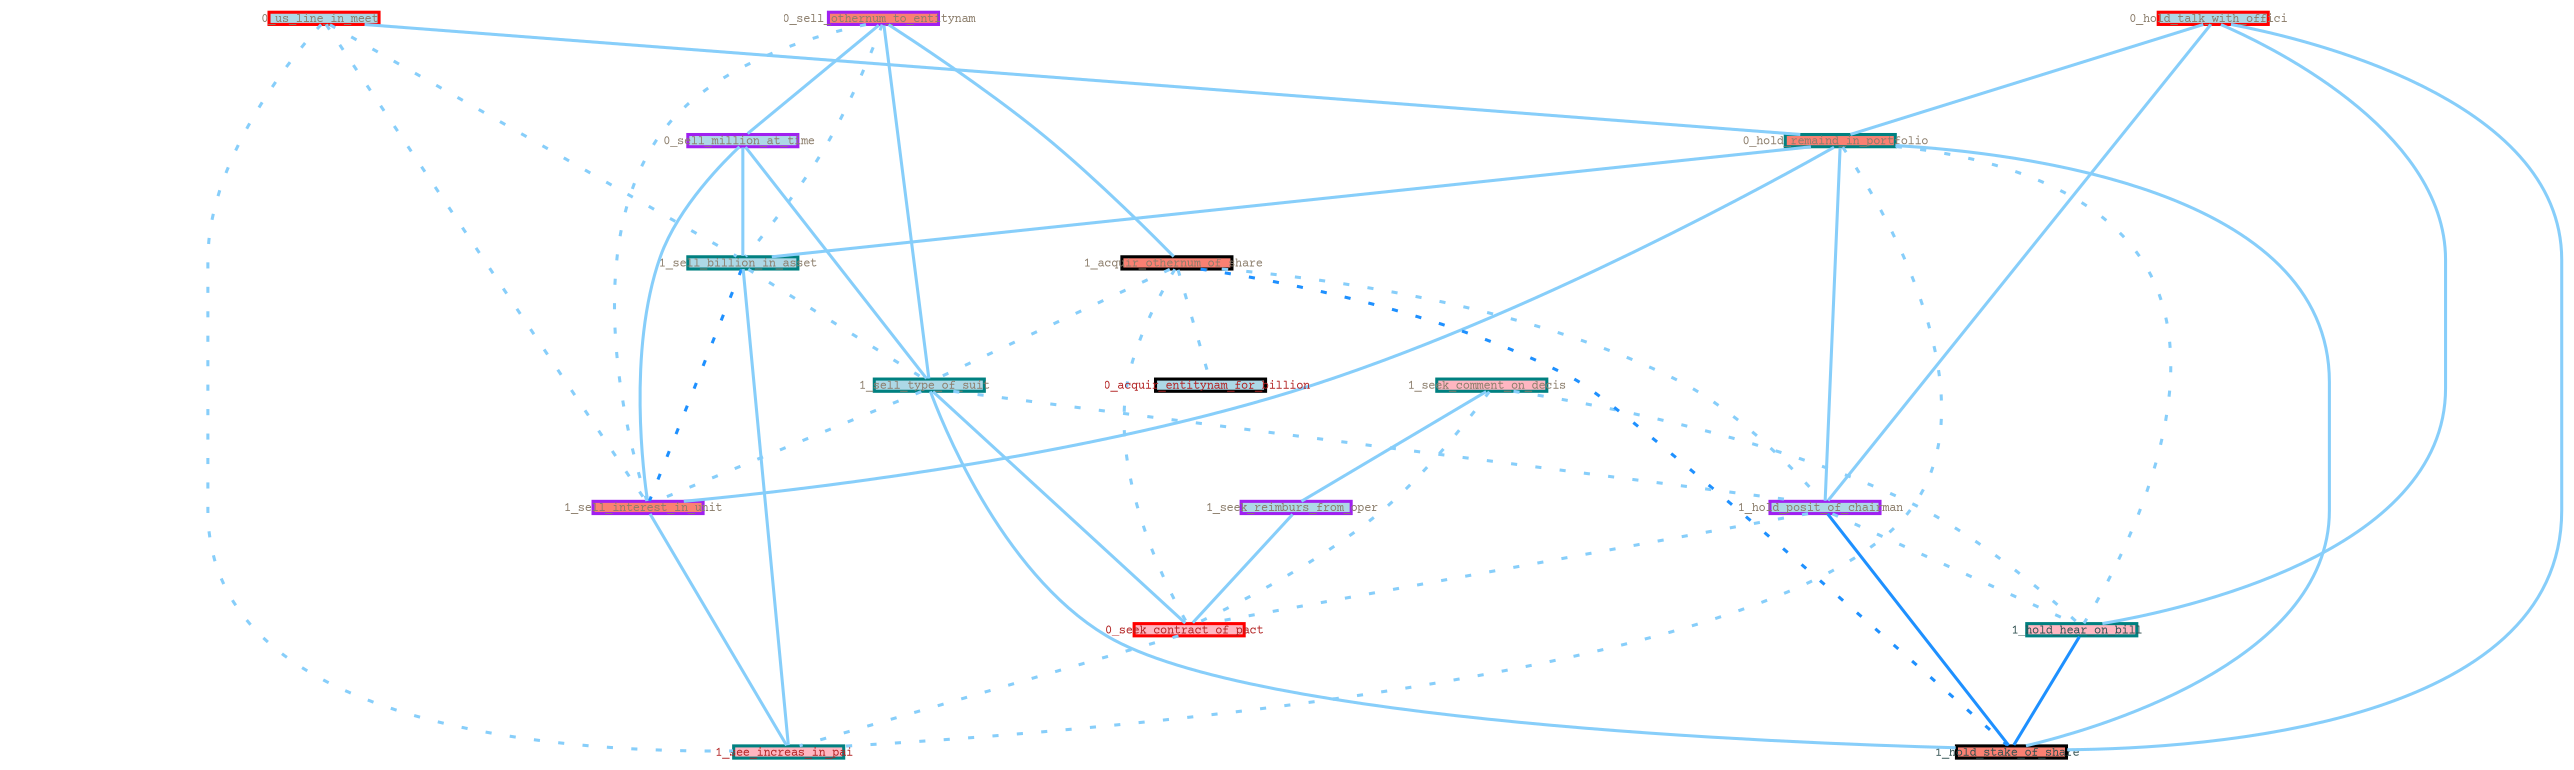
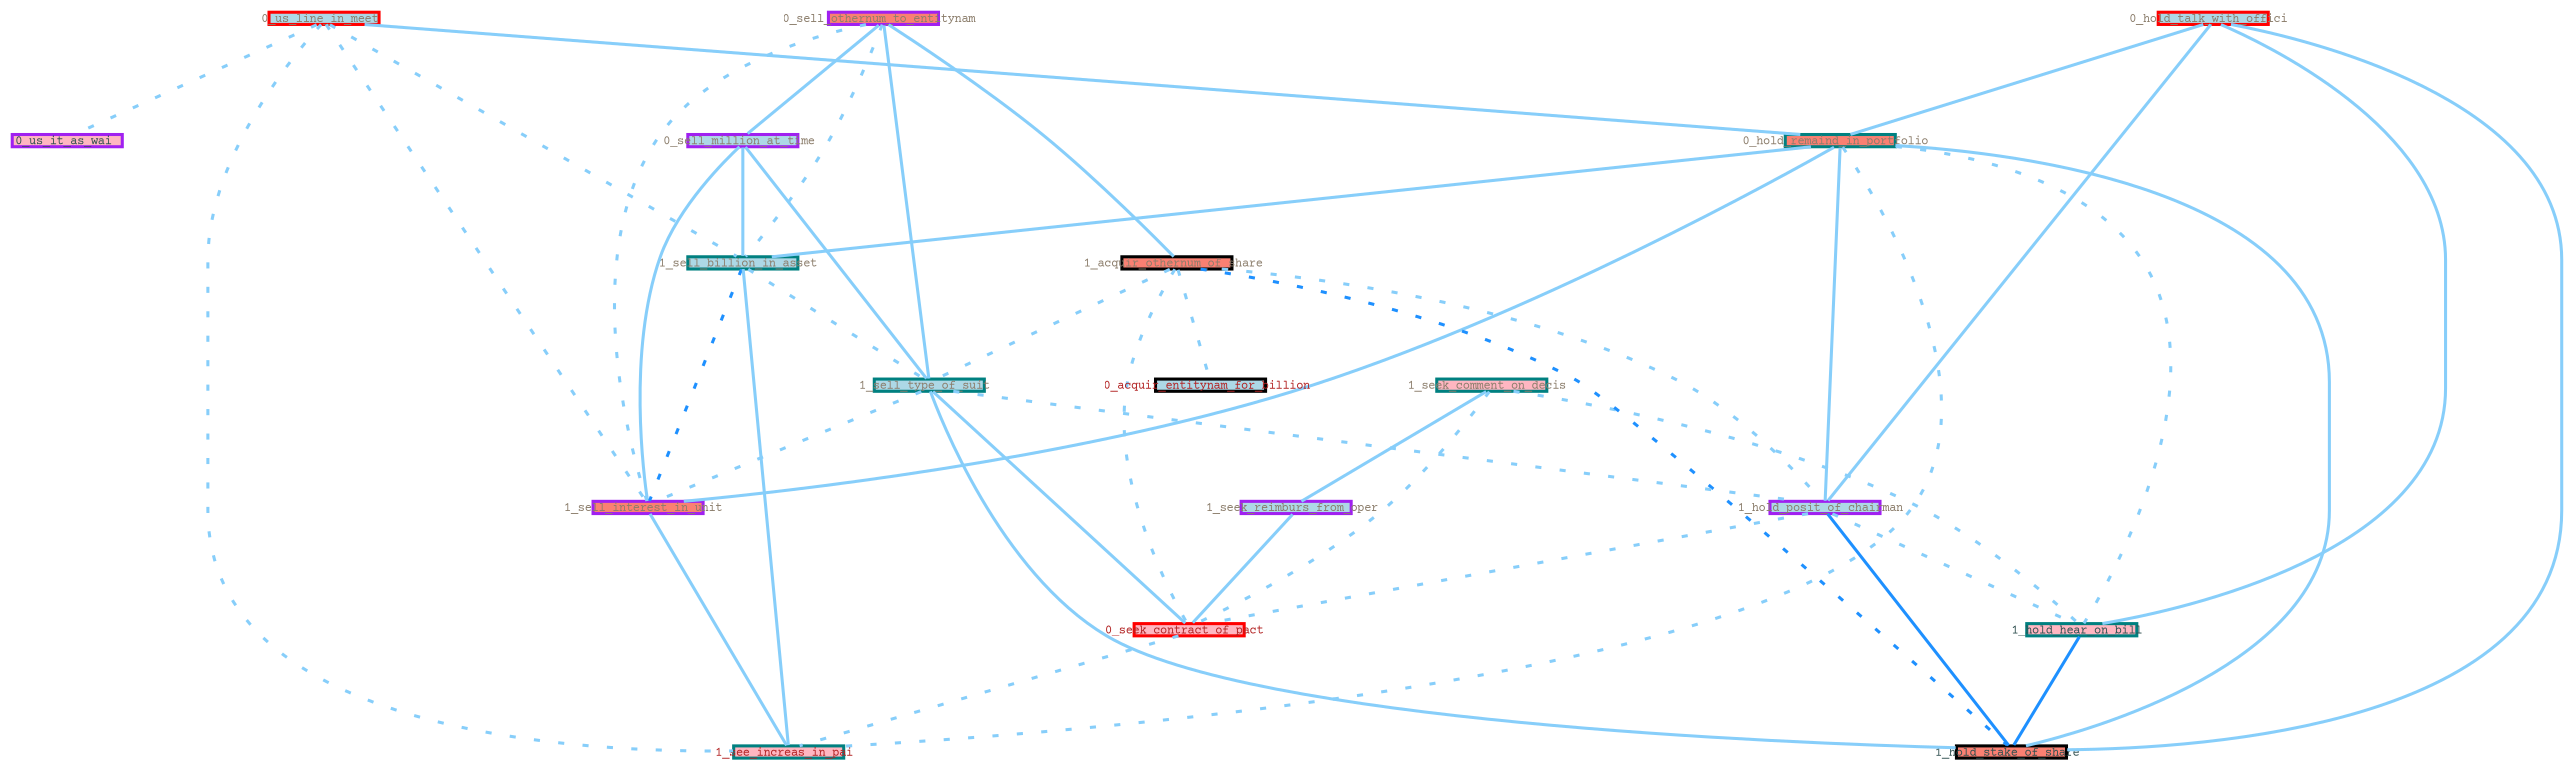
  graph {
    fontname="Courier Prime"
    node [color=purple fillcolor=lightblue fixedsize=true fontcolor="#8b7d6b" fontname="Courier Prime" fontsize=4 shape=polygon style=filled]
    edge [color="#87cefa" fontname="Courier Prime" style=solid w=1]
    "0_hold_talk_with_offici " [color=red height=.06 width=.5]
    "0_sell_othernum_to_entitynam " [fillcolor=salmon height=.06 width=.5]
    "1_seek_comment_on_decis " [color=teal fillcolor=lightpink height=.06 width=.5]
    "0_sell_million_at_time " [height=.06 width=.5]
    "0_us_line_in_meet " [color=red height=.06 width=.5]
    "0_hold_remaind_in_portfolio " [color=teal fillcolor=salmon height=.06 width=.5]
    "1_acquir_othernum_of_share " [color=black fillcolor=salmon height=.06 width=.5]
    "1_sell_billion_in_asset " [color=teal height=.06 width=.5]
    "1_sell_type_of_suit " [color=teal height=.06 width=.5]
    "1_seek_reimburs_from_oper " [height=.06 width=.5]
    "1_sell_interest_in_unit " [fillcolor=salmon height=.06 width=.5]
    "1_hold_posit_of_chairman " [height=.06 width=.5]
    "0_seek_contract_of_pact " [color=red fillcolor=lightpink fontcolor="#b22222" height=.06 width=.5]
    "0_acquir_entitynam_for_billion " [color=black fontcolor="#b22222" height=.06 width=.5]
    "1_see_increas_in_pai " [color=teal fillcolor=lightpink fontcolor="#b22222" height=.06 width=.5]
    "1_hold_hear_on_bill " [color=teal fillcolor=lightpink fontcolor="#2f4f4f" height=.06 width=.5]
    "1_hold_stake_of_share " [color=black fillcolor=salmon fontcolor="#2f4f4f" height=.06 width=.5]
+   "0_us_it_as_wai " [fillcolor=lightpink fontcolor="#2f4f4f" height=.06 width=.5]
    subgraph sub_1 {
      "0_hold_talk_with_offici "
      "0_sell_othernum_to_entitynam "
      "1_seek_comment_on_decis "
      "0_sell_million_at_time "
      "0_us_line_in_meet "
      "0_hold_remaind_in_portfolio "
      "1_acquir_othernum_of_share "
      "1_sell_billion_in_asset "
      "1_sell_type_of_suit "
      "1_seek_reimburs_from_oper "
      "1_sell_interest_in_unit "
      "1_hold_posit_of_chairman "
    }
    subgraph sub_2 {
      "0_seek_contract_of_pact "
      "0_acquir_entitynam_for_billion "
      "1_see_increas_in_pai "
    }
    "0_hold_talk_with_offici " -- "0_hold_remaind_in_portfolio "
    "0_hold_talk_with_offici " -- "1_hold_posit_of_chairman "
    "0_hold_talk_with_offici " -- "1_hold_hear_on_bill "
    "0_hold_talk_with_offici " -- "1_hold_stake_of_share "
    "0_sell_othernum_to_entitynam " -- "0_sell_million_at_time "
    "0_sell_othernum_to_entitynam " -- "1_acquir_othernum_of_share "
    "0_sell_othernum_to_entitynam " -- "1_sell_billion_in_asset " [style=dotted]
    "0_sell_othernum_to_entitynam " -- "1_sell_type_of_suit "
    "0_sell_othernum_to_entitynam " -- "1_sell_interest_in_unit " [style=dotted]
    "1_seek_comment_on_decis " -- "1_seek_reimburs_from_oper "
    "1_seek_comment_on_decis " -- "0_seek_contract_of_pact " [style=dotted]
    "1_seek_comment_on_decis " -- "1_hold_hear_on_bill " [style=dotted]
    "0_sell_million_at_time " -- "1_sell_billion_in_asset "
    "0_sell_million_at_time " -- "1_sell_type_of_suit "
    "0_sell_million_at_time " -- "1_sell_interest_in_unit "
    "0_us_line_in_meet " -- "0_hold_remaind_in_portfolio "
    "0_us_line_in_meet " -- "1_sell_billion_in_asset " [style=dotted]
    "0_us_line_in_meet " -- "1_sell_interest_in_unit " [style=dotted]
    "0_us_line_in_meet " -- "1_see_increas_in_pai " [style=dotted]
+   "0_us_line_in_meet " -- "0_us_it_as_wai " [style=dotted]
    "0_hold_remaind_in_portfolio " -- "1_sell_billion_in_asset "
    "0_hold_remaind_in_portfolio " -- "1_sell_interest_in_unit "
    "0_hold_remaind_in_portfolio " -- "1_hold_posit_of_chairman "
    "0_hold_remaind_in_portfolio " -- "1_see_increas_in_pai " [style=dotted]
    "0_hold_remaind_in_portfolio " -- "1_hold_hear_on_bill " [style=dotted]
    "0_hold_remaind_in_portfolio " -- "1_hold_stake_of_share "
    "1_acquir_othernum_of_share " -- "1_sell_type_of_suit " [style=dotted]
    "1_acquir_othernum_of_share " -- "1_hold_posit_of_chairman " [style=dotted]
    "1_acquir_othernum_of_share " -- "0_seek_contract_of_pact " [style=dotted]
    "1_acquir_othernum_of_share " -- "0_acquir_entitynam_for_billion " [style=dotted]
    "1_acquir_othernum_of_share " -- "1_hold_stake_of_share " [color="#1e90ff" style=dotted w=2]
    "1_sell_billion_in_asset " -- "1_sell_type_of_suit " [style=dotted]
    "1_sell_billion_in_asset " -- "1_sell_interest_in_unit " [color="#1e90ff" style=dotted w=2]
    "1_sell_billion_in_asset " -- "1_see_increas_in_pai "
    "1_sell_type_of_suit " -- "1_sell_interest_in_unit " [style=dotted]
    "1_sell_type_of_suit " -- "1_hold_posit_of_chairman " [style=dotted]
    "1_sell_type_of_suit " -- "0_seek_contract_of_pact "
    "1_sell_type_of_suit " -- "1_hold_stake_of_share "
    "1_seek_reimburs_from_oper " -- "0_seek_contract_of_pact "
    "1_sell_interest_in_unit " -- "1_see_increas_in_pai "
    "1_hold_posit_of_chairman " -- "0_seek_contract_of_pact " [style=dotted]
    "1_hold_posit_of_chairman " -- "1_hold_hear_on_bill " [style=dotted]
    "1_hold_posit_of_chairman " -- "1_hold_stake_of_share " [color="#1e90ff" w=2]
    "0_seek_contract_of_pact " -- "1_see_increas_in_pai " [style=dotted]
    "1_hold_hear_on_bill " -- "1_hold_stake_of_share " [color="#1e90ff"]
  }
